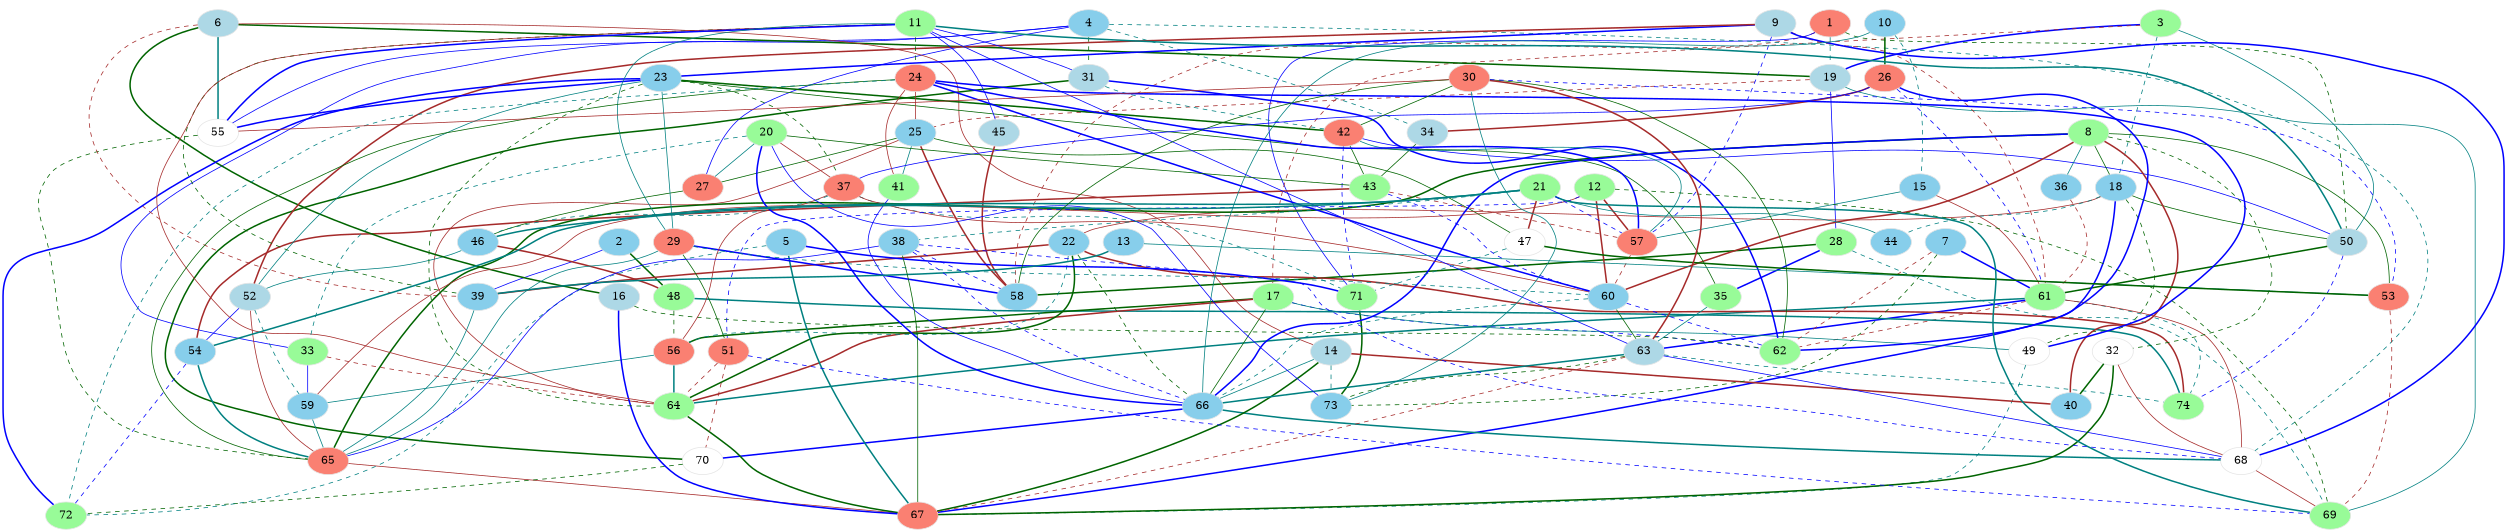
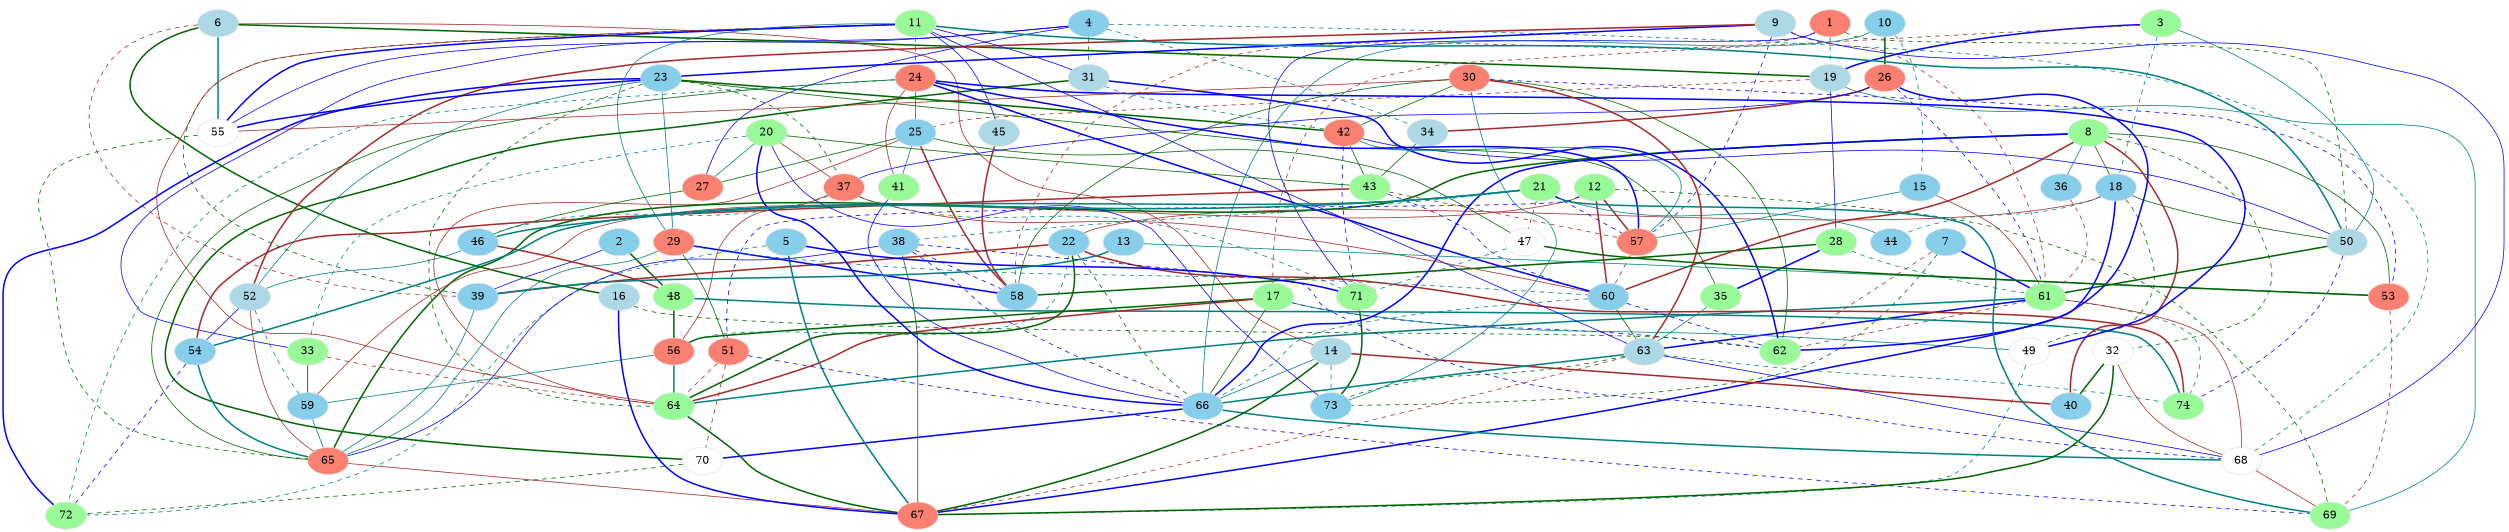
  graph {
    node [color=gray90 fillcolor=skyblue style=filled]
    edge [color=teal style=solid weight=1.0]
    1 [fillcolor=salmon]
    19 [fillcolor=lightblue]
    50 [fillcolor=lightblue]
    58
    71 [fillcolor=palegreen]
    69 [fillcolor=palegreen]
    25
    28 [fillcolor=palegreen]
    61 [fillcolor=palegreen]
    74 [fillcolor=palegreen]
    73
    2
    39
    48 [fillcolor=palegreen]
    65 [fillcolor=salmon]
    56 [fillcolor=salmon]
    3 [fillcolor=palegreen]
    17 [fillcolor=palegreen]
    18
    62 [fillcolor=palegreen]
    66
    64 [fillcolor=palegreen]
    49 [fillcolor=white]
    67 [fillcolor=salmon]
    22
    44
    27 [fillcolor=salmon]
    4
    31 [fillcolor=lightblue]
    33 [fillcolor=palegreen]
    34 [fillcolor=lightblue]
    55 [fillcolor=white]
    68 [fillcolor=white]
    46
    42 [fillcolor=salmon]
    70 [fillcolor=white]
    59
    43 [fillcolor=palegreen]
    5
    72 [fillcolor=palegreen]
    6 [fillcolor=lightblue]
    14 [fillcolor=lightblue]
    16 [fillcolor=lightblue]
    40
    7
    63 [fillcolor=lightblue]
    8 [fillcolor=palegreen]
    32 [fillcolor=white]
    36
    53 [fillcolor=salmon]
    60
    9 [fillcolor=lightblue]
    23
    52 [fillcolor=lightblue]
    57 [fillcolor=salmon]
    29 [fillcolor=salmon]
    37 [fillcolor=salmon]
    35 [fillcolor=palegreen]
    54
    10
    15
    26 [fillcolor=salmon]
    11 [fillcolor=palegreen]
    24 [fillcolor=salmon]
    45 [fillcolor=lightblue]
    41 [fillcolor=palegreen]
    51 [fillcolor=salmon]
    12 [fillcolor=palegreen]
    13
    47 [fillcolor=white]
    20 [fillcolor=palegreen]
    21 [fillcolor=palegreen]
    38
    30 [fillcolor=salmon]
    1 -- 19 [style=dashed]
    1 -- 50 [color=darkgreen style=dashed]
    1 -- 58 [color=brown style=dashed]
    1 -- 71 [color=blue]
    19 -- 69
    19 -- 25 [color=brown style=dashed]
    19 -- 28 [color=blue]
    50 -- 61 [color=darkgreen style=bold]
    50 -- 74 [color=blue style=dashed]
    71 -- 73 [color=darkgreen style=bold]
    25 -- 58 [color=brown style=bold]
    25 -- 64 [color=brown]
    25 -- 27 [color=darkgreen]
    25 -- 41
    25 -- 47 [color=darkgreen]
    28 -- 58 [color=darkgreen style=bold]
-   28 -- 69 [style=dashed]
+   28 -- 61 [style=dashed]
    28 -- 35 [color=blue style=bold]
    61 -- 74 [style=dashed]
    61 -- 62 [color=brown style=dashed]
    61 -- 64 [style=bold]
    61 -- 68 [color=brown weight=2.0]
    61 -- 63 [color=blue style=bold]
    2 -- 39 [color=blue]
    2 -- 48 [color=darkgreen style=bold weight=2.0]
    39 -- 65
    48 -- 74 [style=bold]
-   48 -- 56 [color=darkgreen style=dashed]
+   48 -- 56 [color=darkgreen style=bold]
    65 -- 67 [color=brown]
    56 -- 64 [style=bold]
    56 -- 59
    3 -- 19 [color=blue style=bold]
    3 -- 50
    3 -- 17 [color=brown style=dashed]
    3 -- 18 [style=dashed]
    17 -- 56 [color=darkgreen style=bold]
    17 -- 62 [color=blue style=dashed]
    17 -- 66 [color=darkgreen]
    17 -- 64 [color=brown style=bold]
    17 -- 49
    18 -- 50 [color=darkgreen]
    18 -- 49 [color=darkgreen style=dashed]
    18 -- 67 [color=blue style=bold]
    18 -- 22 [color=brown]
    18 -- 44 [style=dashed]
    66 -- 68 [style=bold]
    66 -- 70 [color=blue style=bold]
    64 -- 67 [color=darkgreen style=bold]
    49 -- 67 [style=dashed]
    22 -- 74 [color=brown style=bold]
    22 -- 39 [color=brown style=bold]
    22 -- 56 [style=dashed]
    22 -- 66 [color=darkgreen style=dashed]
    22 -- 64 [color=darkgreen style=bold]
    27 -- 46 [color=darkgreen]
    4 -- 27 [color=blue]
    4 -- 31 [color=darkgreen style=dashed]
    4 -- 33 [color=blue]
    4 -- 34 [style=dashed]
    4 -- 55 [color=blue]
    4 -- 68 [style=dashed weight=2.0]
    31 -- 62 [color=blue style=bold]
    31 -- 42 [style=dashed]
    31 -- 70 [color=darkgreen style=bold]
    33 -- 64 [color=brown style=dashed]
    33 -- 59 [color=blue]
    34 -- 43 [color=darkgreen]
    55 -- 65 [color=darkgreen style=dashed]
    68 -- 69 [color=brown]
    46 -- 48 [color=brown style=bold]
    46 -- 52
    42 -- 50 [color=blue]
    42 -- 71 [color=blue style=dashed]
    42 -- 43 [color=darkgreen]
    42 -- 57
    70 -- 72 [color=darkgreen style=dashed]
    59 -- 65
    43 -- 60 [color=blue style=dashed]
    43 -- 57 [color=brown style=dashed]
    43 -- 54 [color=brown style=bold]
    5 -- 71 [color=blue style=bold weight=2.0]
    5 -- 67 [style=bold]
    5 -- 72 [style=dashed]
    6 -- 19 [color=darkgreen style=bold]
    6 -- 39 [color=brown style=dashed]
    6 -- 55 [style=bold]
    6 -- 14 [color=brown]
    6 -- 16 [color=darkgreen style=bold]
    14 -- 73 [style=dashed]
    14 -- 66
    14 -- 67 [color=darkgreen style=bold]
    14 -- 40 [color=brown style=bold]
    16 -- 62 [color=darkgreen style=dashed]
    16 -- 67 [color=blue style=bold]
    7 -- 61 [color=blue style=bold]
    7 -- 73 [color=darkgreen style=dashed]
    7 -- 62 [color=brown style=dashed]
    63 -- 74 [style=dashed]
    63 -- 73 [color=darkgreen style=dashed]
    63 -- 66 [style=bold]
    63 -- 67 [color=brown style=dashed]
    63 -- 68 [color=blue]
    8 -- 65 [color=darkgreen style=bold]
    8 -- 18 [color=darkgreen]
    8 -- 66 [color=blue style=bold]
    8 -- 40 [color=brown style=bold]
    8 -- 32 [color=darkgreen style=dashed]
    8 -- 36
    8 -- 53 [color=darkgreen]
    8 -- 60 [color=brown style=bold]
    32 -- 67 [color=darkgreen style=bold]
    32 -- 68 [color=brown]
    32 -- 40 [color=darkgreen style=bold]
    36 -- 61 [color=brown style=dashed]
    53 -- 69 [color=brown style=dashed]
    60 -- 62 [color=blue style=dashed]
    60 -- 66 [style=dashed]
    60 -- 63 [color=darkgreen]
    9 -- 61 [color=brown style=dashed]
-   9 -- 68 [color=blue style=bold]
+   9 -- 68 [color=blue]
    9 -- 23 [color=blue style=bold]
    9 -- 52 [color=brown style=bold]
    9 -- 57 [color=blue style=dashed]
    23 -- 64 [color=darkgreen style=dashed]
    23 -- 55 [color=blue style=bold]
    23 -- 42 [color=darkgreen style=bold]
    23 -- 72 [color=blue style=bold]
    23 -- 52
    23 -- 29
    23 -- 37 [color=darkgreen style=dashed]
    23 -- 35 [color=darkgreen]
    52 -- 65 [color=brown]
    52 -- 59 [style=dashed]
    52 -- 54 [color=blue]
    57 -- 60 [color=brown style=dashed]
    29 -- 58 [color=blue style=bold]
    29 -- 65
    29 -- 60 [style=dashed]
    29 -- 51 [color=darkgreen]
    37 -- 71 [style=dashed]
    37 -- 56 [color=brown]
    37 -- 46 [style=dashed]
    37 -- 60 [color=brown]
    35 -- 63
    54 -- 65 [style=bold]
    54 -- 72 [color=blue style=dashed]
    10 -- 66
    10 -- 15 [style=dashed]
    10 -- 26 [color=darkgreen style=bold]
    15 -- 61 [color=brown]
    15 -- 57
    26 -- 61 [color=blue style=dashed]
    26 -- 62 [color=blue style=bold]
    26 -- 34 [color=brown style=bold]
    26 -- 37 [color=blue]
    11 -- 50 [style=bold]
    11 -- 39 [color=darkgreen style=dashed]
    11 -- 64 [color=brown]
    11 -- 31 [color=blue]
    11 -- 55 [color=blue style=bold]
    11 -- 63 [color=blue]
    11 -- 29
    11 -- 24 [color=darkgreen style=dashed]
    11 -- 45 [color=blue]
    24 -- 25 [color=brown]
    24 -- 65 [color=darkgreen]
    24 -- 49 [color=blue style=bold]
    24 -- 72 [style=dashed]
    24 -- 60 [color=blue style=bold]
    24 -- 57 [color=blue style=bold]
    24 -- 41 [color=brown]
    45 -- 58 [color=brown style=bold]
    41 -- 66 [color=blue]
    51 -- 69 [color=blue style=dashed]
    51 -- 64 [color=brown style=dashed]
    51 -- 70 [color=brown style=dashed weight=2.0]
    12 -- 69 [color=darkgreen style=dashed]
    12 -- 59 [color=brown]
    12 -- 60 [color=brown style=bold]
    12 -- 57 [color=brown style=bold]
    12 -- 51 [color=blue style=dashed]
    13 -- 39 [style=bold]
    13 -- 53
    47 -- 71 [style=dashed]
    47 -- 53 [color=darkgreen style=bold]
    20 -- 73 [color=blue]
    20 -- 66 [color=blue style=bold]
    20 -- 27
    20 -- 33 [style=dashed]
    20 -- 43 [color=darkgreen]
    20 -- 37 [color=brown]
    21 -- 69 [style=bold]
    21 -- 44
    21 -- 46 [style=bold]
    21 -- 57 [color=blue style=dashed]
    21 -- 54 [style=bold]
-   21 -- 47 [color=brown style=bold]
+   21 -- 47 [color=brown style=dashed]
    21 -- 38 [style=dashed]
    38 -- 58 [color=blue style=dashed]
    38 -- 65 [color=blue]
    38 -- 66 [color=blue style=dashed weight=2.0]
    38 -- 67 [color=darkgreen weight=2.0]
    38 -- 68 [color=blue style=dashed]
    30 -- 58 [color=darkgreen]
    30 -- 73
    30 -- 62 [color=darkgreen]
    30 -- 55 [color=brown]
    30 -- 42 [color=darkgreen]
    30 -- 63 [color=brown style=bold]
    30 -- 53 [color=blue style=dashed]
  }
